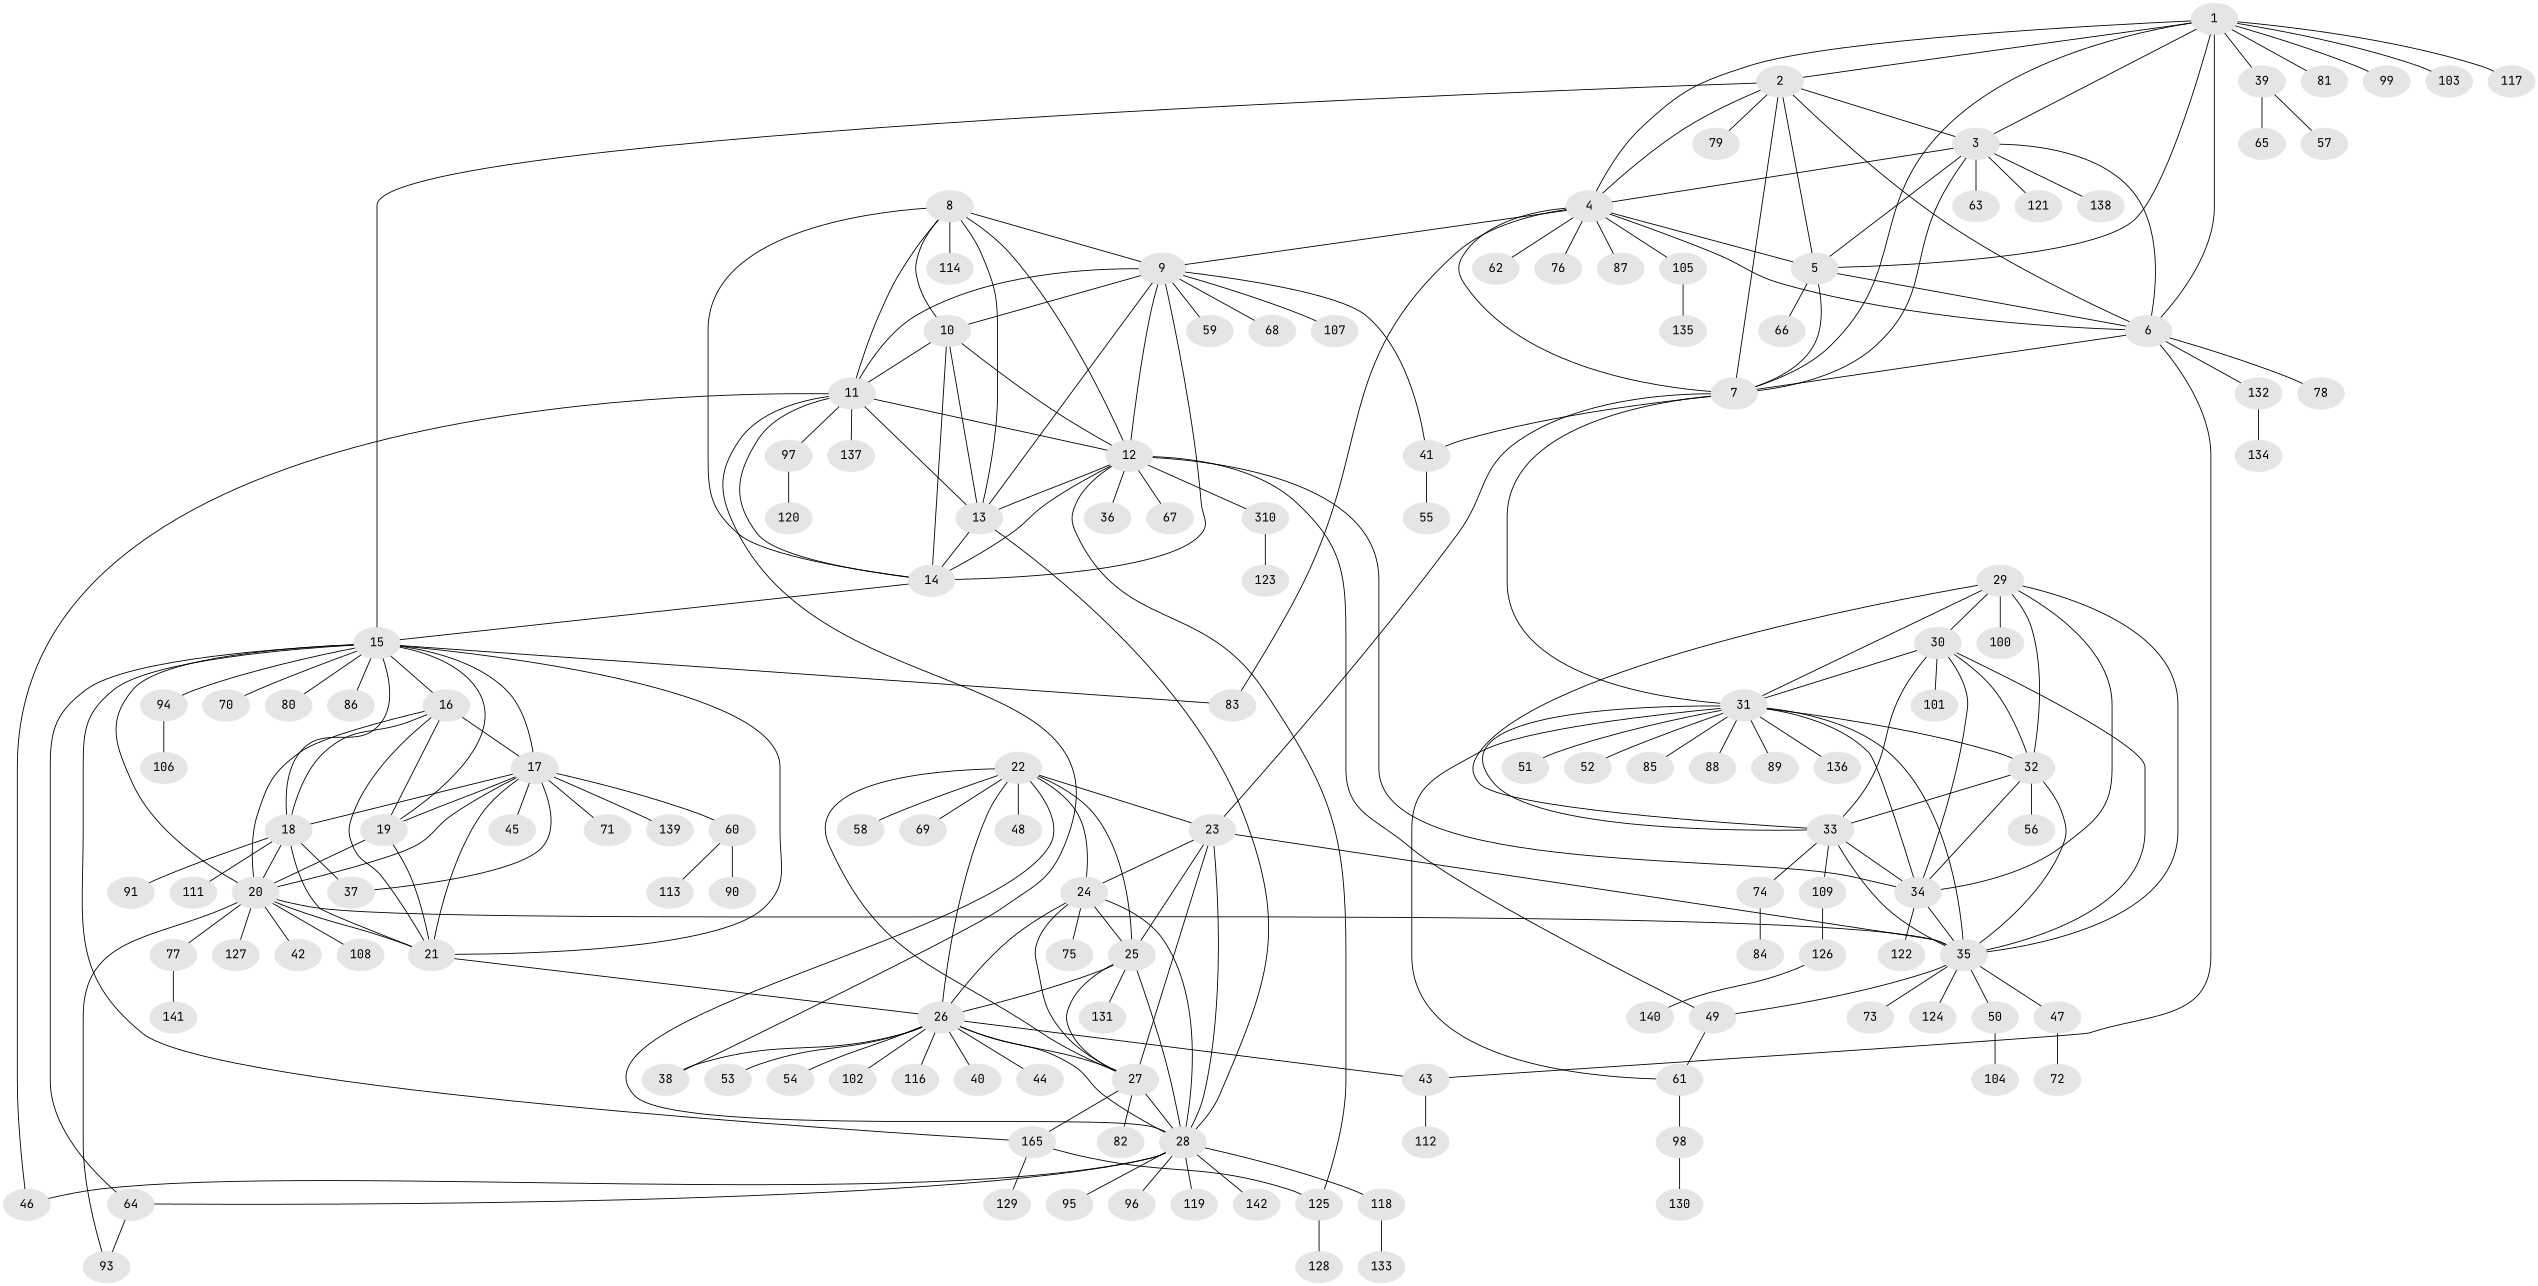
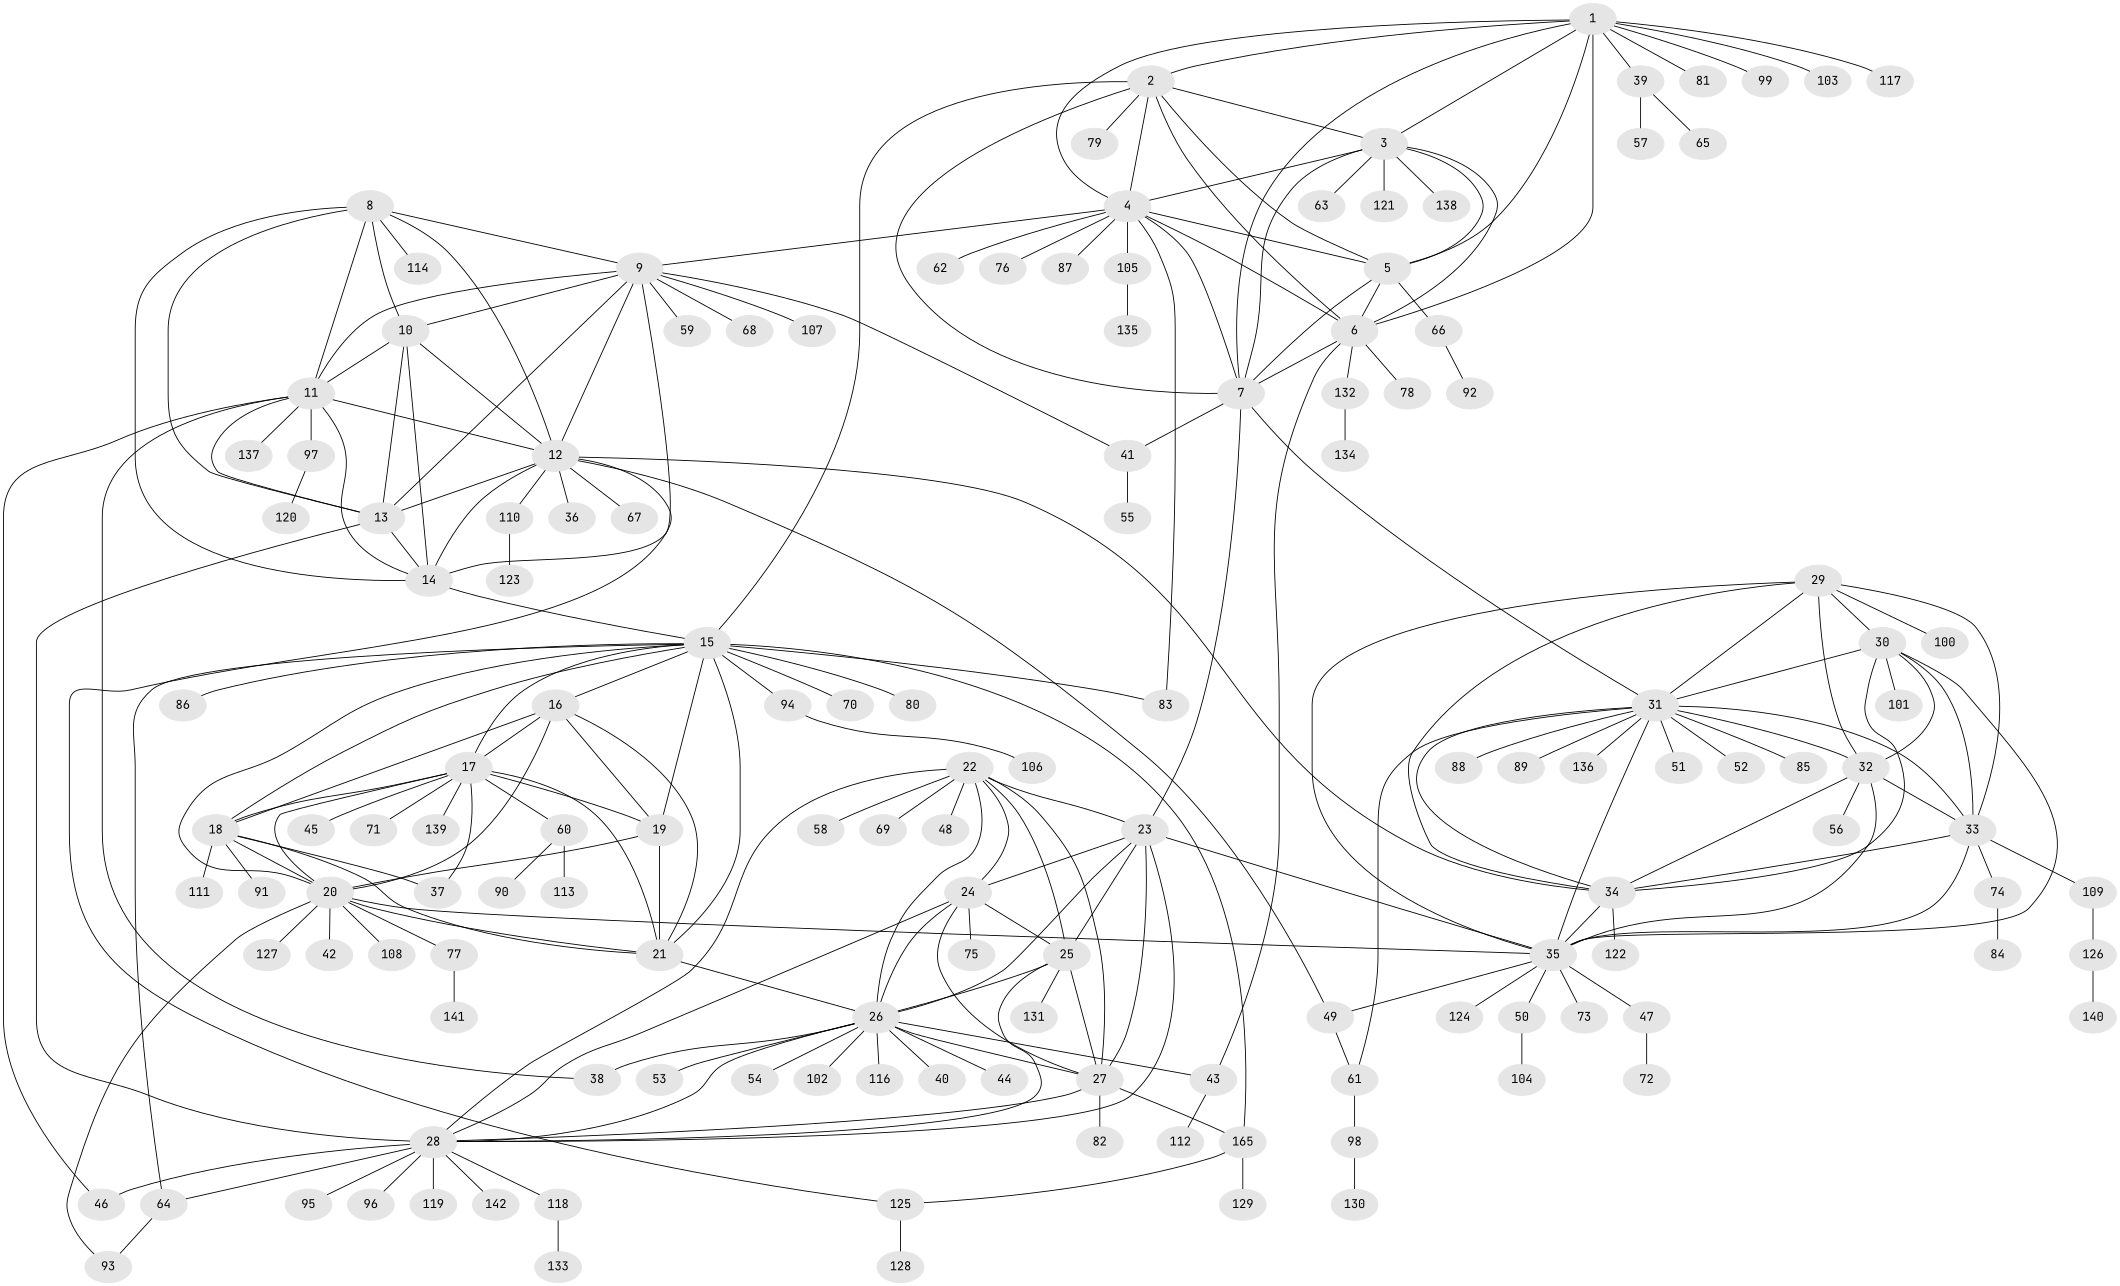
  graph {
    fontname="JetBrains Mono"
    node [color=gray90 fontname="JetBrains Mono" style=filled]
    edge [fontname="JetBrains Mono"]
    1
    2
    3
    4
    5
    6
    7
    39
    81
    99
    103
    117
    15
    79
    63
    121
    138
    9
    62
    76
    83
    87
    105
    66
    43
    78
    132
    23
    31
    41
    57
    65
    16
    17
    18
    19
    20
    21
    64
    70
    80
    86
    94
    n44 [label=165]
    10
    11
    12
    13
    14
    59
    68
    107
    135
+   92
    112
    134
    28
    35
    26
    24
    25
    27
    34
    32
    33
    51
    52
    61
    85
    88
    89
    136
    55
    8
    114
    38
    46
    97
    137
    36
    49
    67
-   110 [label=310]
+   110
    125
    120
    122
    123
    128
    95
    96
    118
    119
    142
    37
    45
    60
    71
    139
    91
    111
    42
    77
    93
    108
    127
    106
    129
    90
    113
    47
    50
    73
    124
    141
    40
    44
    53
    54
    102
    116
    22
    48
    58
    69
    75
    131
    82
    133
    29
    30
    100
    101
    56
    74
    109
    98
    84
    126
    72
    104
    130
    140
    1 -- 2
    1 -- 3
    1 -- 4
    1 -- 5
    1 -- 6
    1 -- 7
    1 -- 39
    1 -- 81
    1 -- 99
    1 -- 103
    1 -- 117
    2 -- 3
    2 -- 4
    2 -- 5
    2 -- 6
    2 -- 7
    2 -- 15
    2 -- 79
    3 -- 4
    3 -- 5
    3 -- 6
    3 -- 7
    3 -- 63
    3 -- 121
    3 -- 138
    4 -- 5
    4 -- 6
    4 -- 7
    4 -- 9
    4 -- 62
    4 -- 76
    4 -- 83
    4 -- 87
    4 -- 105
    5 -- 6
    5 -- 7
    5 -- 66
    6 -- 7
    6 -- 43
    6 -- 78
    6 -- 132
    7 -- 23
    7 -- 31
    7 -- 41
    39 -- 57
    39 -- 65
    15 -- 83
    15 -- 16
    15 -- 17
    15 -- 18
    15 -- 19
    15 -- 20
    15 -- 21
    15 -- 64
    15 -- 70
    15 -- 80
    15 -- 86
    15 -- 94
    15 -- n44
    9 -- 41
    9 -- 10
    9 -- 11
    9 -- 12
    9 -- 13
    9 -- 14
    9 -- 59
    9 -- 68
    9 -- 107
    105 -- 135
+   66 -- 92
    43 -- 112
    132 -- 134
    23 -- 28
    23 -- 35
+   23 -- 26
    23 -- 24
    23 -- 25
    23 -- 27
    31 -- 35
    31 -- 34
    31 -- 32
    31 -- 33
    31 -- 51
    31 -- 52
    31 -- 61
    31 -- 85
    31 -- 88
    31 -- 89
    31 -- 136
    41 -- 55
    16 -- 17
    16 -- 18
    16 -- 19
    16 -- 20
    16 -- 21
    17 -- 18
    17 -- 19
    17 -- 20
    17 -- 21
    17 -- 37
    17 -- 45
    17 -- 60
    17 -- 71
    17 -- 139
    18 -- 20
    18 -- 21
    18 -- 37
    18 -- 91
    18 -- 111
    19 -- 20
    19 -- 21
    20 -- 21
    20 -- 35
    20 -- 42
    20 -- 77
    20 -- 93
    20 -- 108
    20 -- 127
    21 -- 26
    64 -- 93
    94 -- 106
    n44 -- 125
    n44 -- 129
    10 -- 11
    10 -- 12
    10 -- 13
    10 -- 14
    11 -- 12
    11 -- 13
    11 -- 14
    11 -- 38
    11 -- 46
    11 -- 97
    11 -- 137
    12 -- 13
    12 -- 14
    12 -- 34
    12 -- 36
    12 -- 49
    12 -- 67
    12 -- 110
    12 -- 125
    13 -- 14
    13 -- 28
    14 -- 15
    28 -- 64
    28 -- 46
    28 -- 95
    28 -- 96
    28 -- 118
    28 -- 119
    28 -- 142
    35 -- 49
    35 -- 47
    35 -- 50
    35 -- 73
    35 -- 124
    26 -- 43
    26 -- 28
    26 -- 27
    26 -- 38
    26 -- 40
    26 -- 44
    26 -- 53
    26 -- 54
    26 -- 102
    26 -- 116
    24 -- 28
    24 -- 26
    24 -- 25
    24 -- 27
    24 -- 75
    25 -- 28
    25 -- 26
    25 -- 27
    25 -- 131
    27 -- n44
    27 -- 28
    27 -- 82
    34 -- 35
    34 -- 122
    32 -- 35
    32 -- 34
    32 -- 33
    32 -- 56
    33 -- 35
    33 -- 34
    33 -- 74
    33 -- 109
    61 -- 98
    8 -- 9
    8 -- 10
    8 -- 11
    8 -- 12
    8 -- 13
    8 -- 14
    8 -- 114
    97 -- 120
    49 -- 61
    110 -- 123
    125 -- 128
    118 -- 133
    60 -- 90
    60 -- 113
    77 -- 141
    47 -- 72
    50 -- 104
    22 -- 23
    22 -- 28
    22 -- 26
    22 -- 24
    22 -- 25
    22 -- 27
    22 -- 48
    22 -- 58
    22 -- 69
    29 -- 31
    29 -- 35
    29 -- 34
    29 -- 32
    29 -- 33
    29 -- 30
    29 -- 100
    30 -- 31
    30 -- 35
    30 -- 34
    30 -- 32
    30 -- 33
    30 -- 101
    74 -- 84
    109 -- 126
    98 -- 130
    126 -- 140
  }
